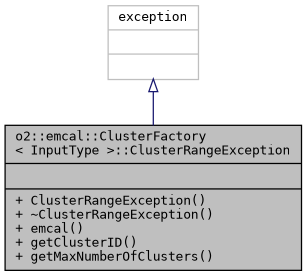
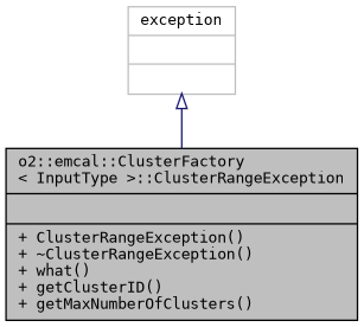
  digraph {
    fontname="DejaVu Sans Mono"
    node [fontname="DejaVu Sans Mono" fontsize=10 shape=record]
-   n1 [color=black fillcolor=grey75 fontcolor=black height=0.2 label="{o2::emcal::ClusterFactory\l\< InputType \>::ClusterRangeException\n||+ ClusterRangeException()\l+ ~ClusterRangeException()\l+ emcal()\l+ getClusterID()\l+ getMaxNumberOfClusters()\l}" style=filled width=0.4]
+   n1 [color=black fillcolor=grey75 fontcolor=black height=0.2 label="{o2::emcal::ClusterFactory\l\< InputType \>::ClusterRangeException\n||+ ClusterRangeException()\l+ ~ClusterRangeException()\l+ what()\l+ getClusterID()\l+ getMaxNumberOfClusters()\l}" style=filled width=0.4]
    n2 [color=grey75 height=0.2 label="{exception\n||}" width=0.4]
    n2 -> n1 [arrowtail=onormal color=midnightblue dir=back fontname="DejaVu Sans Mono" fontsize=10 labelfontname=Helvetica labelfontsize=10 style=solid]
  }
